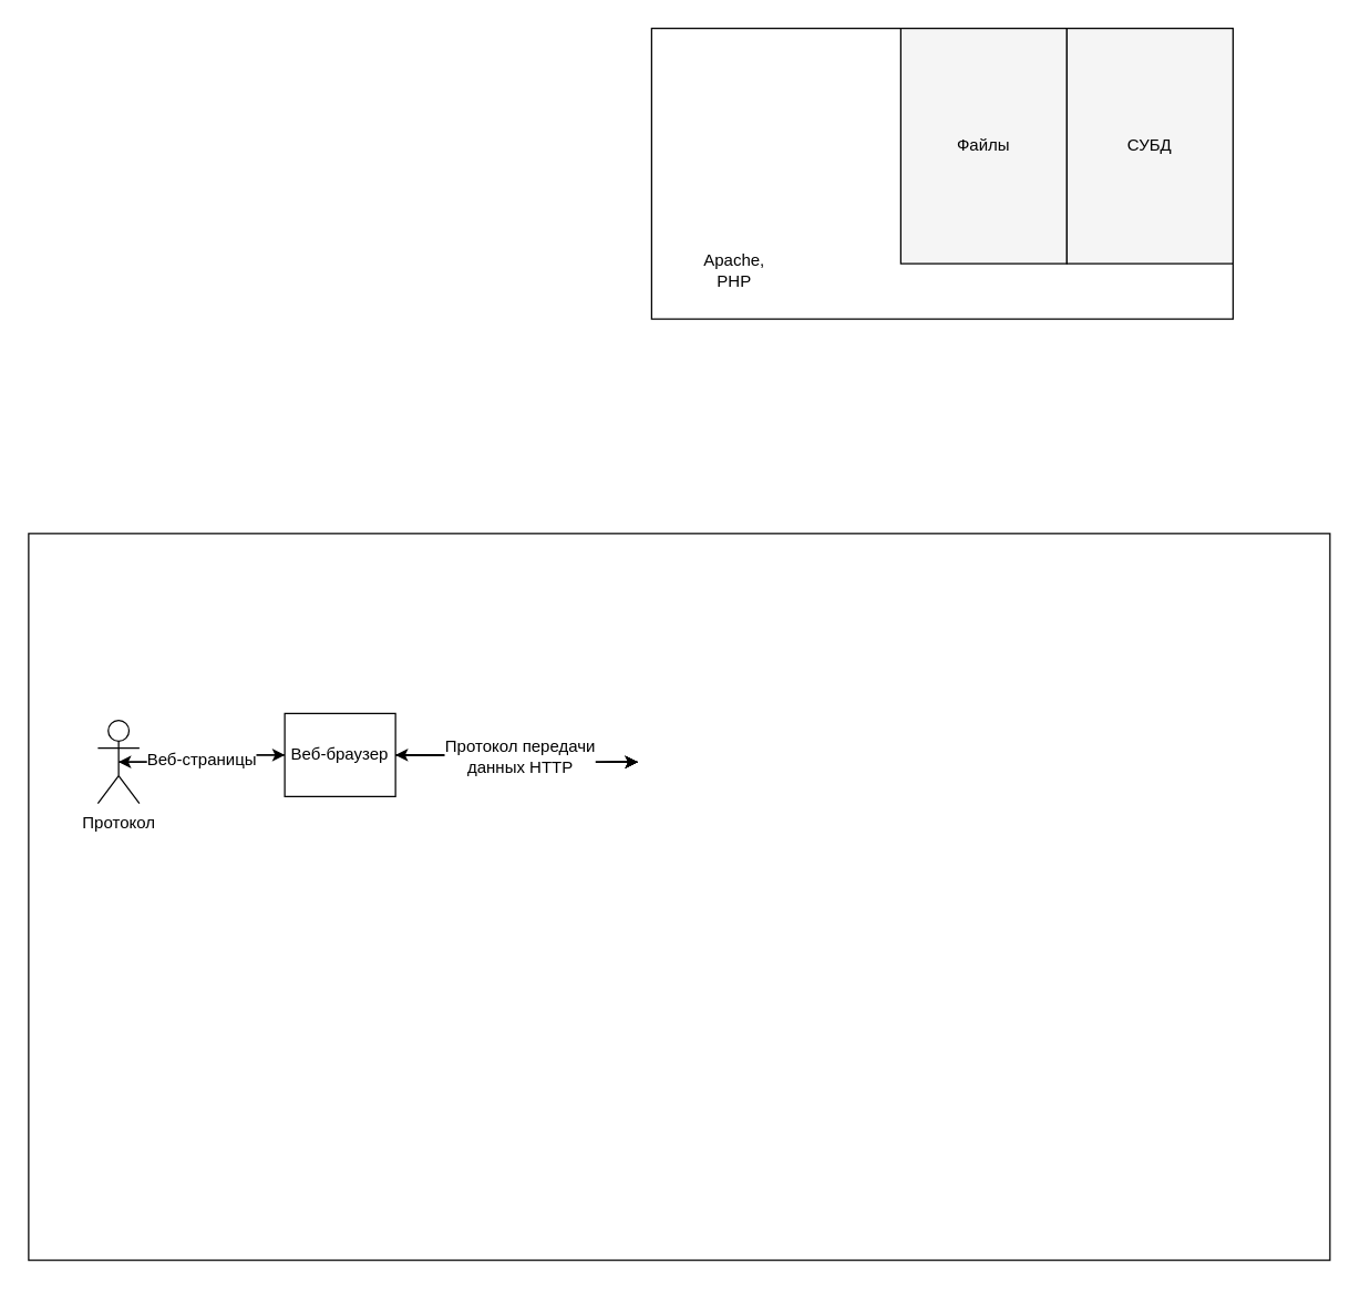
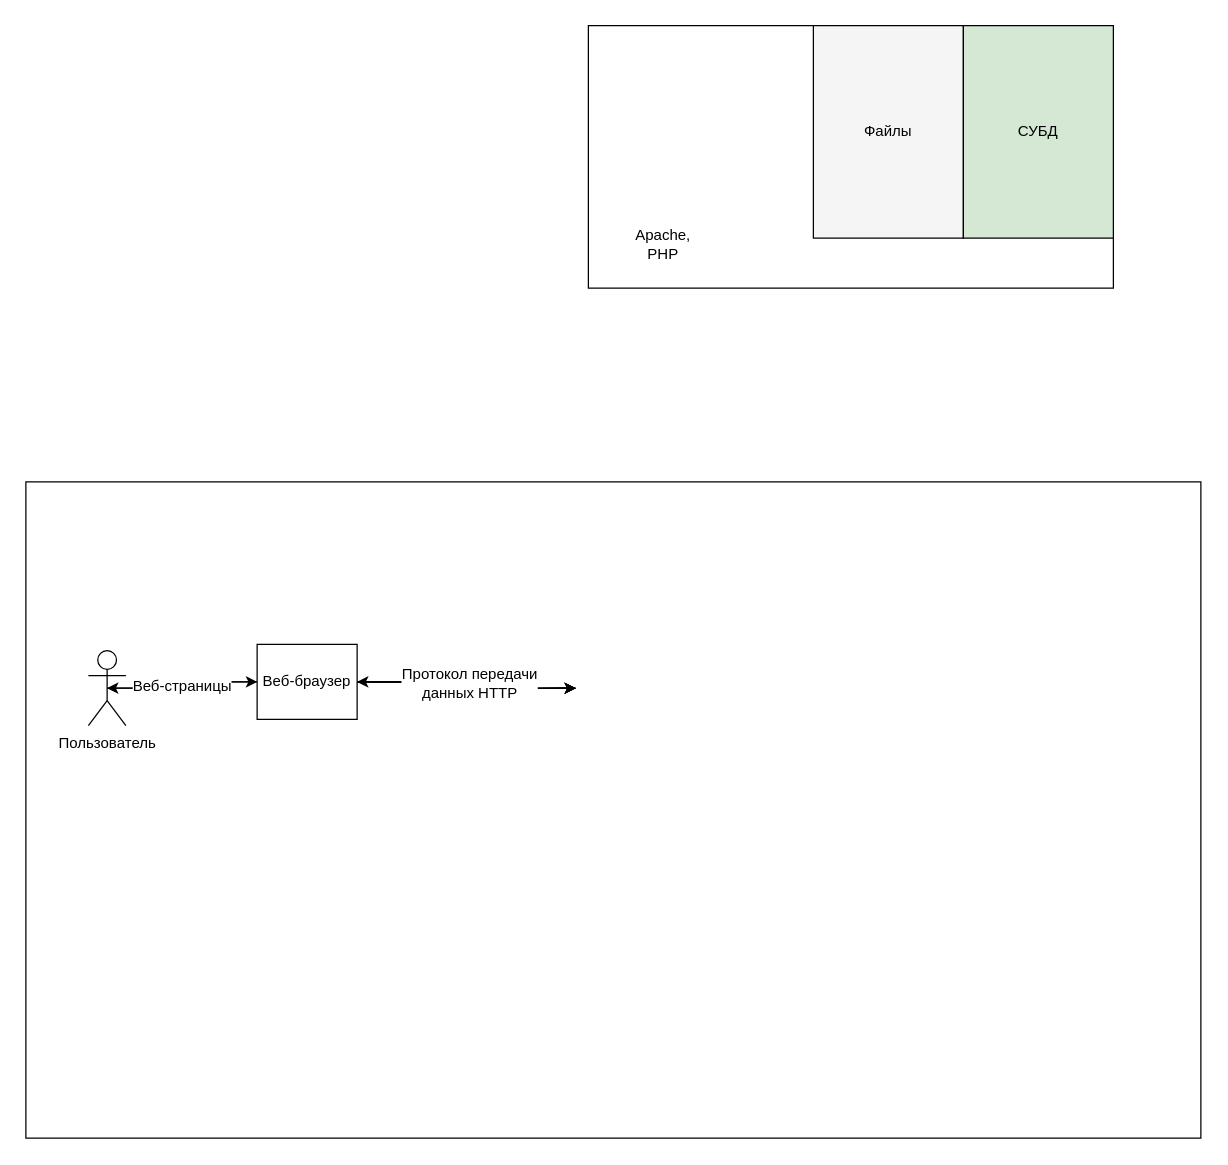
  <mxCell id="0" />
  <mxCell id="1" parent="0" />
  <mxCell id="2" value="" style="rounded=0;whiteSpace=wrap;html=1;" vertex="1" parent="1"><mxGeometry x="20" y="385" width="940" height="525" as="geometry" /></mxCell>
  <mxCell id="3" style="edgeStyle=orthogonalEdgeStyle;rounded=0;orthogonalLoop=1;jettySize=auto;html=1;exitX=0.5;exitY=0.5;exitDx=0;exitDy=0;exitPerimeter=0;" edge="1" parent="1" source="4" target="11"><mxGeometry relative="1" as="geometry"><mxPoint x="150" y="550" as="targetPoint" /></mxGeometry></mxCell>
- <mxCell id="4" value="Протокол" style="shape=umlActor;verticalLabelPosition=bottom;labelBackgroundColor=#ffffff;verticalAlign=top;html=1;outlineConnect=0;" vertex="1" parent="1"><mxGeometry x="70" y="520" width="30" height="60" as="geometry" /></mxCell>
+ <mxCell id="4" value="Пользователь" style="shape=umlActor;verticalLabelPosition=bottom;labelBackgroundColor=#ffffff;verticalAlign=top;html=1;outlineConnect=0;" vertex="1" parent="1"><mxGeometry x="70" y="520" width="30" height="60" as="geometry" /></mxCell>
  <mxCell id="5" style="edgeStyle=orthogonalEdgeStyle;rounded=0;orthogonalLoop=1;jettySize=auto;html=1;exitX=1;exitY=0.5;exitDx=0;exitDy=0;" edge="1" parent="1" source="11"><mxGeometry relative="1" as="geometry"><mxPoint x="460" y="550" as="targetPoint" /></mxGeometry></mxCell>
  <mxCell id="6" style="edgeStyle=orthogonalEdgeStyle;rounded=0;orthogonalLoop=1;jettySize=auto;html=1;exitX=1;exitY=0.5;exitDx=0;exitDy=0;entryX=0;entryY=0.5;entryDx=0;entryDy=0;" edge="1" parent="1" source="11"><mxGeometry relative="1" as="geometry"><mxPoint x="460" y="550" as="targetPoint" /></mxGeometry></mxCell>
  <mxCell id="7" style="edgeStyle=orthogonalEdgeStyle;rounded=0;orthogonalLoop=1;jettySize=auto;html=1;exitX=1;exitY=0.5;exitDx=0;exitDy=0;" edge="1" parent="1" source="11"><mxGeometry relative="1" as="geometry"><mxPoint x="460" y="550" as="targetPoint" /></mxGeometry></mxCell>
  <mxCell id="8" style="edgeStyle=orthogonalEdgeStyle;rounded=0;orthogonalLoop=1;jettySize=auto;html=1;exitX=1;exitY=0.5;exitDx=0;exitDy=0;entryX=0;entryY=0.5;entryDx=0;entryDy=0;" edge="1" parent="1" source="11"><mxGeometry relative="1" as="geometry"><mxPoint x="460" y="550" as="targetPoint" /></mxGeometry></mxCell>
  <mxCell id="9" style="edgeStyle=orthogonalEdgeStyle;rounded=0;orthogonalLoop=1;jettySize=auto;html=1;exitX=0;exitY=0.5;exitDx=0;exitDy=0;entryX=0.5;entryY=0.5;entryDx=0;entryDy=0;entryPerimeter=0;" edge="1" parent="1" source="11" target="4"><mxGeometry relative="1" as="geometry" /></mxCell>
  <mxCell id="10" value="Веб-страницы" style="text;html=1;resizable=0;points=[];align=center;verticalAlign=middle;labelBackgroundColor=#ffffff;" vertex="1" connectable="0" parent="9"><mxGeometry x="0.2" y="-2" relative="1" as="geometry"><mxPoint x="9" as="offset" /></mxGeometry></mxCell>
  <mxCell id="11" value="Веб-браузер" style="rounded=0;whiteSpace=wrap;html=1;" vertex="1" parent="1"><mxGeometry x="205" y="515" width="80" height="60" as="geometry" /></mxCell>
  <mxCell id="12" style="edgeStyle=orthogonalEdgeStyle;rounded=0;orthogonalLoop=1;jettySize=auto;html=1;exitX=1;exitY=0.5;exitDx=0;exitDy=0;entryX=0;entryY=0.5;entryDx=0;entryDy=0;" edge="1" parent="1"><mxGeometry relative="1" as="geometry"><mxPoint x="580" y="550" as="sourcePoint" /></mxGeometry></mxCell>
  <mxCell id="13" style="edgeStyle=orthogonalEdgeStyle;rounded=0;orthogonalLoop=1;jettySize=auto;html=1;exitX=0;exitY=0.5;exitDx=0;exitDy=0;entryX=1;entryY=0.5;entryDx=0;entryDy=0;" edge="1" parent="1" target="11"><mxGeometry relative="1" as="geometry"><mxPoint x="460" y="550" as="sourcePoint" /></mxGeometry></mxCell>
  <mxCell id="14" value="Протокол передачи&lt;br&gt;данных HTTP&lt;br&gt;" style="text;html=1;resizable=0;points=[];align=center;verticalAlign=middle;labelBackgroundColor=#ffffff;" vertex="1" connectable="0" parent="13"><mxGeometry x="0.126" relative="1" as="geometry"><mxPoint x="11" as="offset" /></mxGeometry></mxCell>
  <mxCell id="15" style="edgeStyle=orthogonalEdgeStyle;rounded=0;orthogonalLoop=1;jettySize=auto;html=1;exitX=0;exitY=0.5;exitDx=0;exitDy=0;entryX=1;entryY=0.25;entryDx=0;entryDy=0;" edge="1" parent="1"><mxGeometry relative="1" as="geometry"><mxPoint x="580" y="535" as="targetPoint" /></mxGeometry></mxCell>
  <mxCell id="16" value="HTML&lt;br&gt;документы&lt;br&gt;" style="text;html=1;resizable=0;points=[];align=center;verticalAlign=middle;labelBackgroundColor=#ffffff;" vertex="1" connectable="0" parent="15"><mxGeometry x="-0.295" y="1" relative="1" as="geometry"><mxPoint x="-1" y="16" as="offset" /></mxGeometry></mxCell>
  <mxCell id="17" style="edgeStyle=orthogonalEdgeStyle;rounded=0;orthogonalLoop=1;jettySize=auto;html=1;exitX=1;exitY=0.5;exitDx=0;exitDy=0;" edge="1" parent="1"><mxGeometry relative="1" as="geometry"><mxPoint x="740" y="450" as="sourcePoint" /></mxGeometry></mxCell>
  <mxCell id="18" style="edgeStyle=orthogonalEdgeStyle;rounded=0;orthogonalLoop=1;jettySize=auto;html=1;exitX=0;exitY=0.5;exitDx=0;exitDy=0;entryX=1;entryY=0.5;entryDx=0;entryDy=0;" edge="1" parent="1"><mxGeometry relative="1" as="geometry"><mxPoint x="580" y="550" as="targetPoint" /></mxGeometry></mxCell>
  <mxCell id="19" style="edgeStyle=orthogonalEdgeStyle;rounded=0;orthogonalLoop=1;jettySize=auto;html=1;exitX=1;exitY=0.5;exitDx=0;exitDy=0;entryX=1;entryY=0.75;entryDx=0;entryDy=0;" edge="1" parent="1"><mxGeometry relative="1" as="geometry"><Array as="points"><mxPoint x="860" y="620" /><mxPoint x="860" y="570" /><mxPoint x="760" y="570" /><mxPoint x="760" y="465" /></Array><mxPoint x="740" y="465" as="targetPoint" /></mxGeometry></mxCell>
  <mxCell id="20" value="PHP&lt;br&gt;файлы&lt;br&gt;" style="text;html=1;resizable=0;points=[];align=center;verticalAlign=middle;labelBackgroundColor=#ffffff;" vertex="1" connectable="0" parent="19"><mxGeometry x="0.281" y="2" relative="1" as="geometry"><mxPoint as="offset" /></mxGeometry></mxCell>
  <mxCell id="21" style="edgeStyle=orthogonalEdgeStyle;rounded=0;orthogonalLoop=1;jettySize=auto;html=1;exitX=0;exitY=0.5;exitDx=0;exitDy=0;entryX=1;entryY=0.5;entryDx=0;entryDy=0;" edge="1" parent="1"><mxGeometry relative="1" as="geometry"><mxPoint x="740" y="450" as="targetPoint" /></mxGeometry></mxCell>
  <mxCell id="22" value="" style="group" vertex="1" connectable="0" parent="1"><mxGeometry x="470" y="20" width="420" height="210" as="geometry" /></mxCell>
  <mxCell id="23" value="" style="rounded=0;whiteSpace=wrap;html=1;" vertex="1" parent="22"><mxGeometry width="420" height="210" as="geometry" /></mxCell>
  <mxCell id="24" value="Файлы" style="rounded=0;whiteSpace=wrap;html=1;fillColor=#F5F5F5;" vertex="1" parent="22"><mxGeometry x="180" width="120" height="170" as="geometry" /></mxCell>
- <mxCell id="25" value="СУБД" style="rounded=0;whiteSpace=wrap;html=1;fillColor=#F5F5F5;" vertex="1" parent="22"><mxGeometry x="300" width="120" height="170" as="geometry" /></mxCell>
+ <mxCell id="25" value="СУБД" style="rounded=0;whiteSpace=wrap;html=1;fillColor=#d5e8d4;" vertex="1" parent="22"><mxGeometry x="300" width="120" height="170" as="geometry" /></mxCell>
  <mxCell id="26" value="Apache,&lt;br&gt;PHP&lt;br&gt;" style="text;html=1;strokeColor=none;fillColor=none;align=center;verticalAlign=middle;whiteSpace=wrap;rounded=0;" vertex="1" parent="22"><mxGeometry x="40" y="165" width="40" height="20" as="geometry" /></mxCell>
